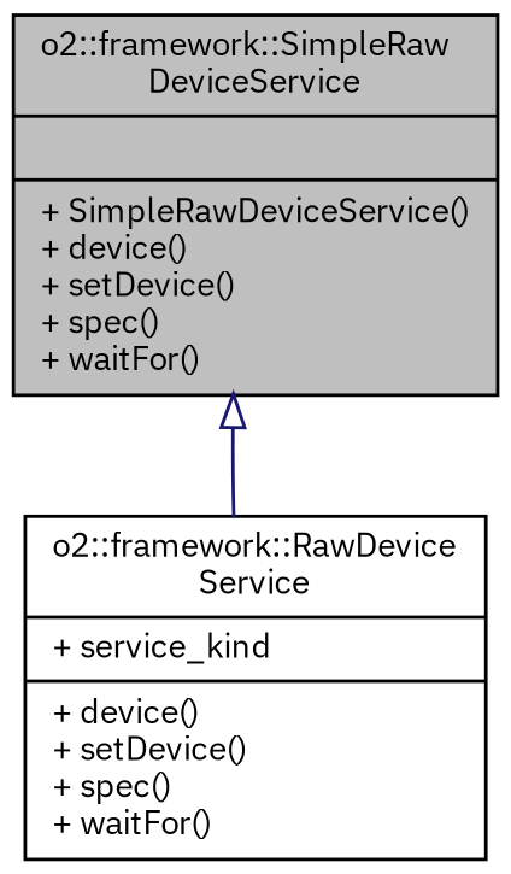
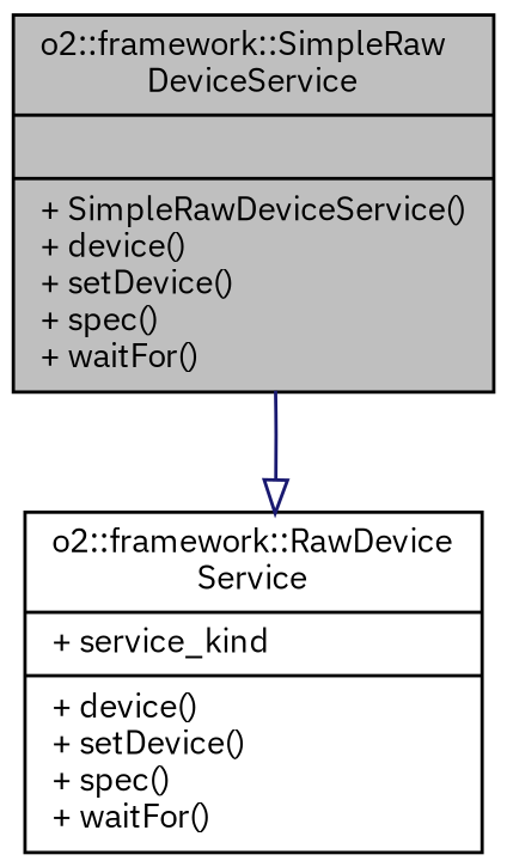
  digraph {
    fontname="IBM Plex Sans"
    node [color=black fontname="IBM Plex Sans" fontsize=10 shape=record]
    n1 [fillcolor=grey75 fontcolor=black height=0.2 label="{o2::framework::SimpleRaw\lDeviceService\n||+ SimpleRawDeviceService()\l+ device()\l+ setDevice()\l+ spec()\l+ waitFor()\l}" style=filled width=0.4]
    n2 [height=0.2 label="{o2::framework::RawDevice\lService\n|+ service_kind\l|+ device()\l+ setDevice()\l+ spec()\l+ waitFor()\l}" width=0.4]
-   n1 -> n2 [arrowtail=onormal color=midnightblue dir=back fontname="IBM Plex Sans" fontsize=10 labelfontname=Helvetica labelfontsize=10 style=solid]
+   n2 -> n1 [arrowtail=onormal color=midnightblue dir=back fontname="IBM Plex Sans" fontsize=10 labelfontname=Helvetica labelfontsize=10 style=solid]
  }
